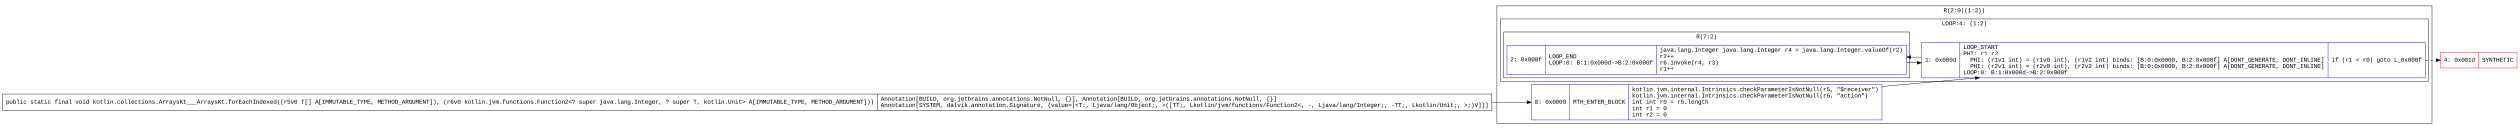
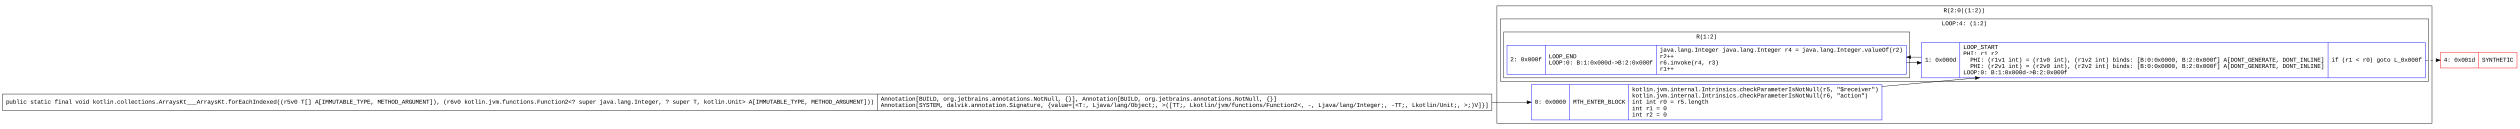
  digraph {
    fontname="Liberation Mono"
    rankdir=LR
    node [color=blue fontname="Liberation Mono" shape=record]
    edge [fontname="Liberation Mono"]
    n1 [label="{2\:\ 0x000f|LOOP_END\lLOOP:0: B:1:0x000d\-\>B:2:0x000f\l|java.lang.Integer java.lang.Integer r4 = java.lang.Integer.valueOf(r2)\lr2++\lr6.invoke(r4, r3)\lr1++\l}"]
    n2 [label="{1\:\ 0x000d|LOOP_START\lPHI: r1 r2 \l  PHI: (r1v1 int) = (r1v0 int), (r1v2 int) binds: [B:0:0x0000, B:2:0x000f] A[DONT_GENERATE, DONT_INLINE]\l  PHI: (r2v1 int) = (r2v0 int), (r2v2 int) binds: [B:0:0x0000, B:2:0x000f] A[DONT_GENERATE, DONT_INLINE]\lLOOP:0: B:1:0x000d\-\>B:2:0x000f\l|if (r1 \< r0) goto L_0x000f\l}"]
    n3 [label="{0\:\ 0x0000|MTH_ENTER_BLOCK\l|kotlin.jvm.internal.Intrinsics.checkParameterIsNotNull(r5, \"$receiver\")\lkotlin.jvm.internal.Intrinsics.checkParameterIsNotNull(r6, \"action\")\lint int r0 = r5.length\lint r1 = 0\lint r2 = 0\l}"]
    n4 [color=red label="{4\:\ 0x001d|SYNTHETIC\l}"]
    n5 [label="{public static final void kotlin.collections.ArraysKt___ArraysKt.forEachIndexed((r5v0 T[] A[IMMUTABLE_TYPE, METHOD_ARGUMENT]), (r6v0 kotlin.jvm.functions.Function2\<? super java.lang.Integer, ? super T, kotlin.Unit\> A[IMMUTABLE_TYPE, METHOD_ARGUMENT]))  | Annotation[BUILD, org.jetbrains.annotations.NotNull, \{\}], Annotation[BUILD, org.jetbrains.annotations.NotNull, \{\}]\lAnnotation[SYSTEM, dalvik.annotation.Signature, \{value=[\<T:, Ljava\/lang\/Object;, \>([TT;, Lkotlin\/jvm\/functions\/Function2\<, \-, Ljava\/lang\/Integer;, \-TT;, Lkotlin\/Unit;, \>;)V]\}]\l}" color=""]
    subgraph cluster_1 {
      label="R(2:0|(1:2))"
      n3
      subgraph cluster_2 {
        label="LOOP:4: (1:2)"
        n2
        subgraph cluster_3 {
-         label="R(7:2)"
+         label="R(1:2)"
          n1
        }
      }
    }
    n1 -> n2
    n2 -> n1
    n2 -> n4 [style=dashed]
    n3 -> n2
    n5 -> n3
  }
